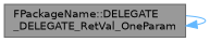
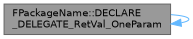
  digraph {
    rankdir=TB
-   n1 [color=gray40 fillcolor=grey60 fontcolor=black fontname=Helvetica fontsize=10 height=0.2 label="FPackageName::DELEGATE\l_DELEGATE_RetVal_OneParam" shape=box style=filled width=0.4]
+   n1 [color=gray40 fillcolor=grey60 fontcolor=black fontname=Helvetica fontsize=10 height=0.2 label="FPackageName::DECLARE\l_DELEGATE_RetVal_OneParam" shape=box style=filled width=0.4]
    n1 -> n1 [color=steelblue1 fontname=Helvetica fontsize=10 labelfontname=Helvetica labelfontsize=10 style=solid]
  }
